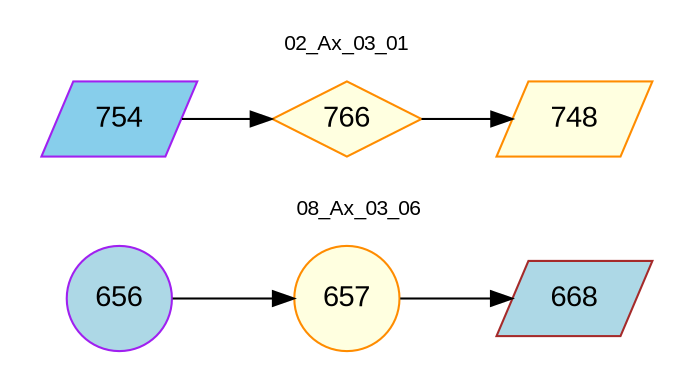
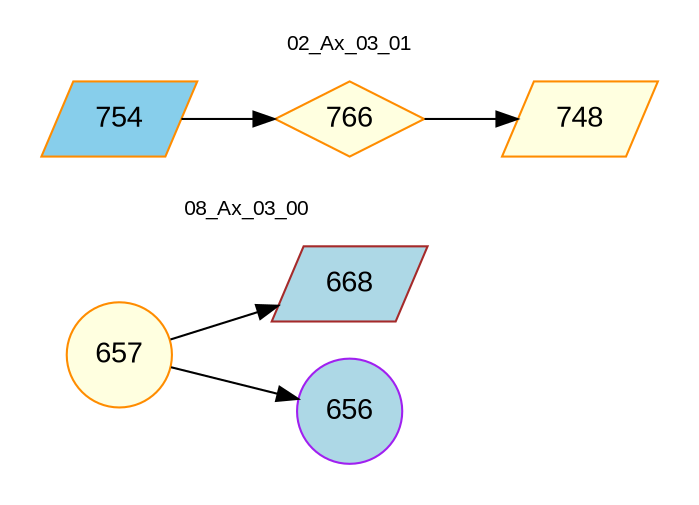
  digraph {
    fontname="Liberation Sans"
    rankdir=LR
    node [color=darkorange fillcolor=lightyellow fontname="Liberation Sans" shape=parallelogram style=filled]
    edge [color=black fontname="Liberation Sans"]
    n1 [label=657 shape=circle]
    n2 [color=purple fillcolor=lightblue label=656 shape=circle]
    n3 [color=brown fillcolor=lightblue label=668]
    n4 [label=766 shape=diamond]
    n5 [label=748]
-   n6 [color=purple fillcolor=skyblue label=754]
+   n6 [fillcolor=skyblue label=754]
    subgraph cluster_1 {
      color=white
      fontsize=10
-     label="08_Ax_03_06"
+     label="08_Ax_03_00"
      n1
      n2
      n3
    }
    subgraph cluster_2 {
      color=white
      fontsize=10
      label="02_Ax_03_01"
      n4
      n5
      n6
    }
-   n2 -> n1
+   n1 -> n2
    n1 -> n3
    n4 -> n5
    n6 -> n4
  }
